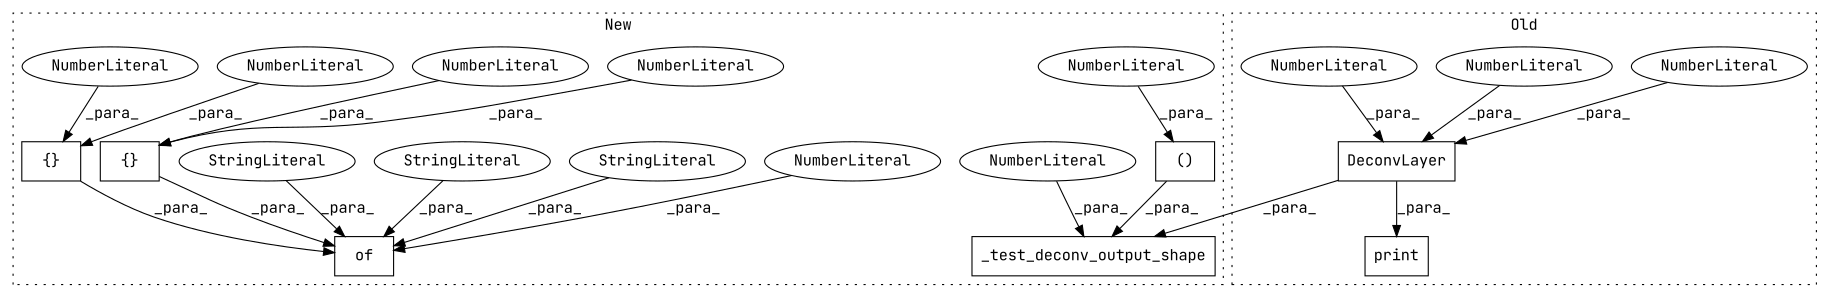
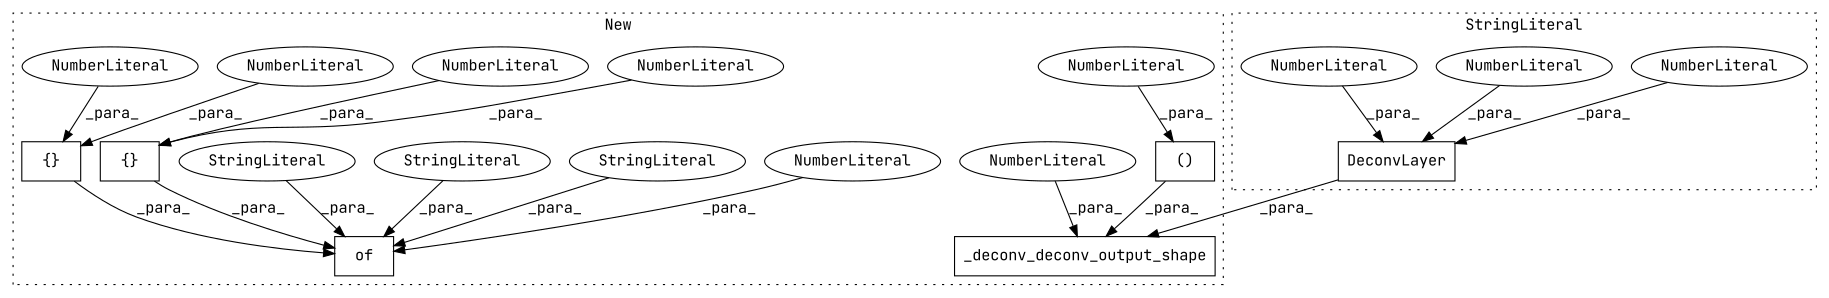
  digraph {
    fontname="JetBrains Mono"
    node [a=34 fontname="JetBrains Mono" l=1 shape=ellipse]
    edge [fontname="JetBrains Mono"]
-   n1 [a=32 l="6,1" label=print s="8816,8830" shape=box]
    n2 [a=32 l="12,1" label=DeconvLayer s="8687,8776" shape=box]
    n3 [label=NumberLiteral s=8702]
    n4 [l=2 label=NumberLiteral s=8699]
    n5 [label=NumberLiteral s=8704]
-   n6 [a=32 l="26,2" label=_test_deconv_output_shape s="8389,8480" shape=box]
+   n6 [a=32 l="26,2" label=_deconv_deconv_output_shape s="8389,8480" shape=box]
    n7 [a=106 l=46 label="()" s=8434 shape=box]
    n8 [l=2 label=NumberLiteral s=8448]
    n9 [label=NumberLiteral s=8415]
    n10 [a=32 l="3,1" label=of s="8188,8377" shape=box]
    n11 [l=2 label=NumberLiteral s=8207]
    n12 [a=45 l=13 label=StringLiteral s=8210]
    n13 [a=45 l=11 label=StringLiteral s=8263]
    n14 [a=45 l=8 label=StringLiteral s=8239]
    n15 [a=4 l="1,1" label="{}" s="8233,8237" shape=box]
    n16 [label=NumberLiteral s=8236]
    n17 [label=NumberLiteral s=8234]
    n18 [a=4 l="1,1" label="{}" s="8257,8261" shape=box]
    n19 [label=NumberLiteral s=8260]
    n20 [label=NumberLiteral s=8258]
    subgraph cluster_1 {
-     label=Old
+     label=StringLiteral
      style=dotted
-     n1
      n2
      n3
      n4
      n5
    }
    subgraph cluster_2 {
      label=New
      style=dotted
      n6
      n7
      n8
      n9
      n10
      n11
      n12
      n13
      n14
      n15
      n16
      n17
      n18
      n19
      n20
    }
-   n2 -> n1 [label=_para_]
    n2 -> n6 [label=_para_]
    n3 -> n2 [label=_para_]
    n4 -> n2 [label=_para_]
    n5 -> n2 [label=_para_]
    n7 -> n6 [label=_para_]
    n8 -> n7 [label=_para_]
    n9 -> n6 [label=_para_]
    n11 -> n10 [label=_para_]
    n12 -> n10 [label=_para_]
    n13 -> n10 [label=_para_]
    n14 -> n10 [label=_para_]
    n15 -> n10 [label=_para_]
    n16 -> n15 [label=_para_]
    n17 -> n15 [label=_para_]
    n18 -> n10 [label=_para_]
    n19 -> n18 [label=_para_]
    n20 -> n18 [label=_para_]
  }
